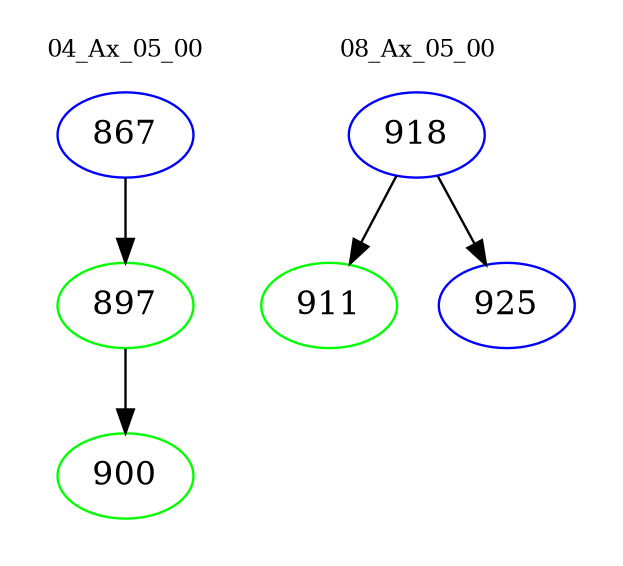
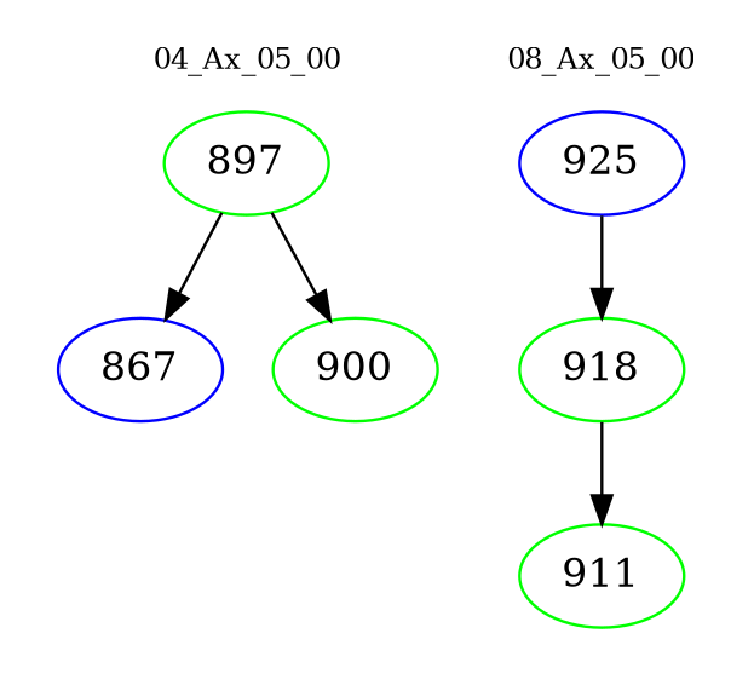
  digraph {
    node [color=green]
    edge [color=black]
    n1 [label=897]
    n2 [color=blue label=867]
    n3 [label=900]
-   n4 [color=blue label=918]
+   n4 [label=918]
    n5 [label=911]
    n6 [color=blue label=925]
    subgraph cluster_1 {
      color=white
      fontsize=10
      label="04_Ax_05_00"
      n1
      n2
      n3
    }
    subgraph cluster_2 {
      color=white
      fontsize=10
      label="08_Ax_05_00"
      n4
      n5
      n6
    }
-   n2 -> n1
+   n1 -> n2
    n1 -> n3
    n4 -> n5
-   n4 -> n6
+   n6 -> n4
  }
